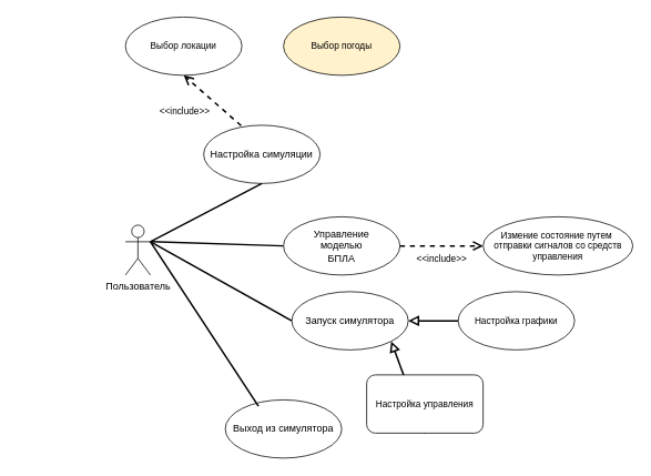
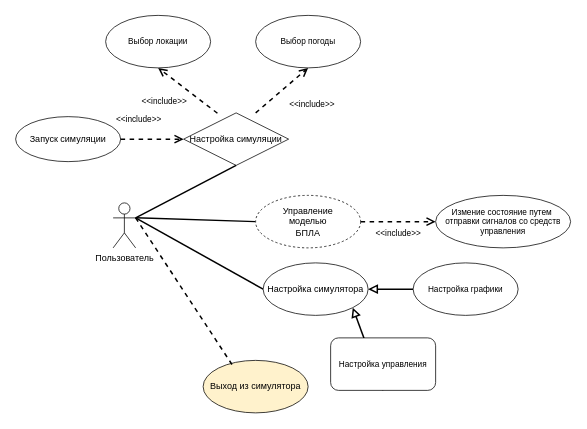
  <mxCell id="0" />
  <mxCell id="1" parent="0" />
  <mxCell id="2" style="edgeStyle=none;shape=connector;rounded=0;orthogonalLoop=1;jettySize=auto;html=1;exitX=1;exitY=0.333;exitDx=0;exitDy=0;exitPerimeter=0;entryX=0;entryY=0.5;entryDx=0;entryDy=0;strokeColor=default;strokeWidth=2;align=center;verticalAlign=bottom;fontFamily=Helvetica;fontSize=11;fontColor=default;labelBackgroundColor=none;startArrow=none;startFill=0;endArrow=none;endFill=0;endSize=8;" edge="1" parent="1" source="4" target="14"><mxGeometry relative="1" as="geometry" /></mxCell>
  <mxCell id="3" style="edgeStyle=none;shape=connector;rounded=0;orthogonalLoop=1;jettySize=auto;html=1;exitX=1;exitY=0.333;exitDx=0;exitDy=0;exitPerimeter=0;entryX=0;entryY=0.5;entryDx=0;entryDy=0;strokeColor=default;strokeWidth=2;align=center;verticalAlign=bottom;fontFamily=Helvetica;fontSize=11;fontColor=default;labelBackgroundColor=none;startArrow=none;startFill=0;endArrow=none;endFill=0;endSize=8;" edge="1" parent="1" source="4" target="19"><mxGeometry relative="1" as="geometry" /></mxCell>
  <mxCell id="4" value="Пользователь" style="shape=umlActor;verticalLabelPosition=bottom;verticalAlign=top;html=1;" vertex="1" parent="1"><mxGeometry x="150" y="270" width="30" height="60" as="geometry" /></mxCell>
- <mxCell id="5" value="Настройка симуляции" style="ellipse;whiteSpace=wrap;html=1;" vertex="1" parent="1"><mxGeometry x="244" y="150" width="140" height="70" as="geometry" /></mxCell>
- <mxCell id="6" value="Выбор локации" style="ellipse;whiteSpace=wrap;html=1;fontFamily=Helvetica;fontSize=11;fontColor=default;labelBackgroundColor=none;" vertex="1" parent="1"><mxGeometry x="150" y="20" width="140" height="70" as="geometry" /></mxCell>
- <mxCell id="7" value="Выбор погоды" style="ellipse;whiteSpace=wrap;html=1;fontFamily=Helvetica;fontSize=11;fontColor=default;labelBackgroundColor=none;fillColor=#fff2cc;" vertex="1" parent="1"><mxGeometry x="340" y="20" width="140" height="70" as="geometry" /></mxCell>
+ <mxCell id="5" value="Настройка симуляции" style="rhombus;whiteSpace=wrap;html=1;" vertex="1" parent="1"><mxGeometry x="244" y="150" width="140" height="70" as="geometry" /></mxCell>
+ <mxCell id="6" value="Выбор локации" style="ellipse;whiteSpace=wrap;html=1;fontFamily=Helvetica;fontSize=11;fontColor=default;labelBackgroundColor=none;" vertex="1" parent="1"><mxGeometry x="140" y="20" width="140" height="70" as="geometry" /></mxCell>
+ <mxCell id="7" value="Выбор погоды" style="ellipse;whiteSpace=wrap;html=1;fontFamily=Helvetica;fontSize=11;fontColor=default;labelBackgroundColor=none;" vertex="1" parent="1"><mxGeometry x="340" y="20" width="140" height="70" as="geometry" /></mxCell>
  <mxCell id="8" value="&amp;lt;&amp;lt;include&amp;gt;&amp;gt;" style="html=1;verticalAlign=bottom;labelBackgroundColor=none;endArrow=open;endFill=0;dashed=1;rounded=0;strokeColor=default;strokeWidth=2;align=center;fontFamily=Helvetica;fontSize=11;fontColor=default;endSize=8;exitX=0.322;exitY=0.007;exitDx=0;exitDy=0;exitPerimeter=0;entryX=0.5;entryY=1;entryDx=0;entryDy=0;" edge="1" parent="1" source="5" target="6"><mxGeometry x="0.233" y="38" width="160" relative="1" as="geometry"><mxPoint x="250" y="120" as="sourcePoint" /><mxPoint x="410" y="120" as="targetPoint" /><mxPoint as="offset" /></mxGeometry></mxCell>
- <mxCell id="10" value="Выход из симулятора" style="ellipse;whiteSpace=wrap;html=1;" vertex="1" parent="1"><mxGeometry x="270" y="480" width="140" height="70" as="geometry" /></mxCell>
- <mxCell id="11" value="" style="endArrow=none;startArrow=none;endFill=0;startFill=0;endSize=8;html=1;verticalAlign=bottom;labelBackgroundColor=none;strokeWidth=2;rounded=0;strokeColor=default;align=center;fontFamily=Helvetica;fontSize=11;fontColor=default;entryX=0.285;entryY=0.11;entryDx=0;entryDy=0;entryPerimeter=0;exitX=1;exitY=0.333;exitDx=0;exitDy=0;exitPerimeter=0;" edge="1" parent="1" source="4" target="10"><mxGeometry width="160" relative="1" as="geometry"><mxPoint x="230" y="230" as="sourcePoint" /><mxPoint x="393" y="138" as="targetPoint" /></mxGeometry></mxCell>
- <mxCell id="14" value="Запуск симулятора" style="ellipse;whiteSpace=wrap;html=1;" vertex="1" parent="1"><mxGeometry x="350" y="350" width="140" height="70" as="geometry" /></mxCell>
+ <mxCell id="9" value="&amp;lt;&amp;lt;include&amp;gt;&amp;gt;" style="html=1;verticalAlign=bottom;labelBackgroundColor=none;endArrow=open;endFill=0;dashed=1;rounded=0;strokeColor=default;strokeWidth=2;align=center;fontFamily=Helvetica;fontSize=11;fontColor=default;endSize=8;exitX=0.686;exitY=0;exitDx=0;exitDy=0;entryX=0.5;entryY=1;entryDx=0;entryDy=0;curved=0;exitPerimeter=0;" edge="1" parent="1" source="5" target="7"><mxGeometry x="0.273" y="-46" width="160" relative="1" as="geometry"><mxPoint x="499" y="137" as="sourcePoint" /><mxPoint x="330" y="60" as="targetPoint" /><mxPoint as="offset" /></mxGeometry></mxCell>
+ <mxCell id="10" value="Выход из симулятора" style="ellipse;whiteSpace=wrap;html=1;fillColor=#fff2cc;" vertex="1" parent="1"><mxGeometry x="270" y="480" width="140" height="70" as="geometry" /></mxCell>
+ <mxCell id="11" value="" style="endArrow=none;startArrow=none;endFill=0;startFill=0;endSize=8;html=1;verticalAlign=bottom;labelBackgroundColor=none;strokeWidth=2;rounded=0;strokeColor=default;align=center;fontFamily=Helvetica;fontSize=11;fontColor=default;entryX=0.285;entryY=0.11;entryDx=0;entryDy=0;entryPerimeter=0;exitX=1;exitY=0.333;exitDx=0;exitDy=0;exitPerimeter=0;dashed=1;" edge="1" parent="1" source="4" target="10"><mxGeometry width="160" relative="1" as="geometry"><mxPoint x="230" y="230" as="sourcePoint" /><mxPoint x="393" y="138" as="targetPoint" /></mxGeometry></mxCell>
+ <mxCell id="12" value="Запуск симуляции" style="ellipse;whiteSpace=wrap;html=1;" vertex="1" parent="1"><mxGeometry x="20" y="155" width="140" height="60" as="geometry" /></mxCell>
+ <mxCell id="13" value="&amp;lt;&amp;lt;include&amp;gt;&amp;gt;" style="html=1;verticalAlign=bottom;labelBackgroundColor=none;endArrow=open;endFill=0;dashed=1;rounded=0;strokeColor=default;strokeWidth=2;align=center;fontFamily=Helvetica;fontSize=11;fontColor=default;endSize=8;entryX=0;entryY=0.5;entryDx=0;entryDy=0;exitX=1;exitY=0.5;exitDx=0;exitDy=0;" edge="1" parent="1" source="12" target="5"><mxGeometry x="-0.422" y="18" width="160" relative="1" as="geometry"><mxPoint x="160" y="230" as="sourcePoint" /><mxPoint x="320" y="230" as="targetPoint" /><mxPoint as="offset" /></mxGeometry></mxCell>
+ <mxCell id="14" value="Настройка симулятора" style="ellipse;whiteSpace=wrap;html=1;" vertex="1" parent="1"><mxGeometry x="350" y="350" width="140" height="70" as="geometry" /></mxCell>
  <mxCell id="15" style="edgeStyle=none;shape=connector;rounded=0;orthogonalLoop=1;jettySize=auto;html=1;exitX=0.5;exitY=1;exitDx=0;exitDy=0;entryX=1;entryY=1;entryDx=0;entryDy=0;strokeColor=default;strokeWidth=2;align=center;verticalAlign=bottom;fontFamily=Helvetica;fontSize=11;fontColor=default;labelBackgroundColor=none;startArrow=none;startFill=0;endArrow=block;endFill=0;endSize=8;" edge="1" parent="1" source="16" target="14"><mxGeometry relative="1" as="geometry" /></mxCell>
  <mxCell id="16" value="Настройка управления" style="whiteSpace=wrap;html=1;fontFamily=Helvetica;fontSize=11;fontColor=default;labelBackgroundColor=none;rounded=1;" vertex="1" parent="1"><mxGeometry x="440" y="450" width="140" height="70" as="geometry" /></mxCell>
  <mxCell id="17" style="edgeStyle=none;shape=connector;rounded=0;orthogonalLoop=1;jettySize=auto;html=1;exitX=0;exitY=0.5;exitDx=0;exitDy=0;strokeColor=default;strokeWidth=2;align=center;verticalAlign=bottom;fontFamily=Helvetica;fontSize=11;fontColor=default;labelBackgroundColor=none;startArrow=none;startFill=0;endArrow=block;endFill=0;endSize=8;" edge="1" parent="1" source="18" target="14"><mxGeometry relative="1" as="geometry" /></mxCell>
  <mxCell id="18" value="Настройка графики" style="ellipse;whiteSpace=wrap;html=1;fontFamily=Helvetica;fontSize=11;fontColor=default;labelBackgroundColor=none;" vertex="1" parent="1"><mxGeometry x="550" y="350" width="140" height="70" as="geometry" /></mxCell>
- <mxCell id="19" value="Управление&lt;br&gt;моделью&lt;div&gt;БПЛА&lt;/div&gt;" style="ellipse;whiteSpace=wrap;html=1;" vertex="1" parent="1"><mxGeometry x="340" y="260" width="140" height="70" as="geometry" /></mxCell>
+ <mxCell id="19" value="Управление&lt;br&gt;моделью&lt;div&gt;БПЛА&lt;/div&gt;" style="ellipse;whiteSpace=wrap;html=1;dashed=1;" vertex="1" parent="1"><mxGeometry x="340" y="260" width="140" height="70" as="geometry" /></mxCell>
  <mxCell id="20" style="edgeStyle=none;shape=connector;rounded=0;orthogonalLoop=1;jettySize=auto;html=1;exitX=1;exitY=0.333;exitDx=0;exitDy=0;exitPerimeter=0;entryX=0.5;entryY=1;entryDx=0;entryDy=0;strokeColor=default;strokeWidth=2;align=center;verticalAlign=bottom;fontFamily=Helvetica;fontSize=11;fontColor=default;labelBackgroundColor=none;startArrow=none;startFill=0;endArrow=none;endFill=0;endSize=8;" edge="1" parent="1" source="4" target="5"><mxGeometry relative="1" as="geometry"><mxPoint x="180" y="215" as="sourcePoint" /><mxPoint x="310" y="290" as="targetPoint" /></mxGeometry></mxCell>
  <mxCell id="21" value="&amp;lt;&amp;lt;include&amp;gt;&amp;gt;" style="html=1;verticalAlign=bottom;labelBackgroundColor=none;endArrow=open;endFill=0;dashed=1;rounded=0;strokeColor=default;strokeWidth=2;align=center;fontFamily=Helvetica;fontSize=11;fontColor=default;endSize=8;curved=0;entryX=0;entryY=0.5;entryDx=0;entryDy=0;exitX=1;exitY=0.5;exitDx=0;exitDy=0;" edge="1" parent="1" target="22" source="19"><mxGeometry y="-25" width="160" relative="1" as="geometry"><mxPoint x="555" y="330" as="sourcePoint" /><mxPoint x="620" y="275" as="targetPoint" /><mxPoint as="offset" /></mxGeometry></mxCell>
  <mxCell id="22" value="Измение состояние путем&amp;nbsp;&lt;div&gt;отправки сигналов со средств управления&lt;/div&gt;" style="ellipse;whiteSpace=wrap;html=1;fontFamily=Helvetica;fontSize=11;fontColor=default;labelBackgroundColor=none;" vertex="1" parent="1"><mxGeometry x="580" y="260" width="180" height="70" as="geometry" /></mxCell>
